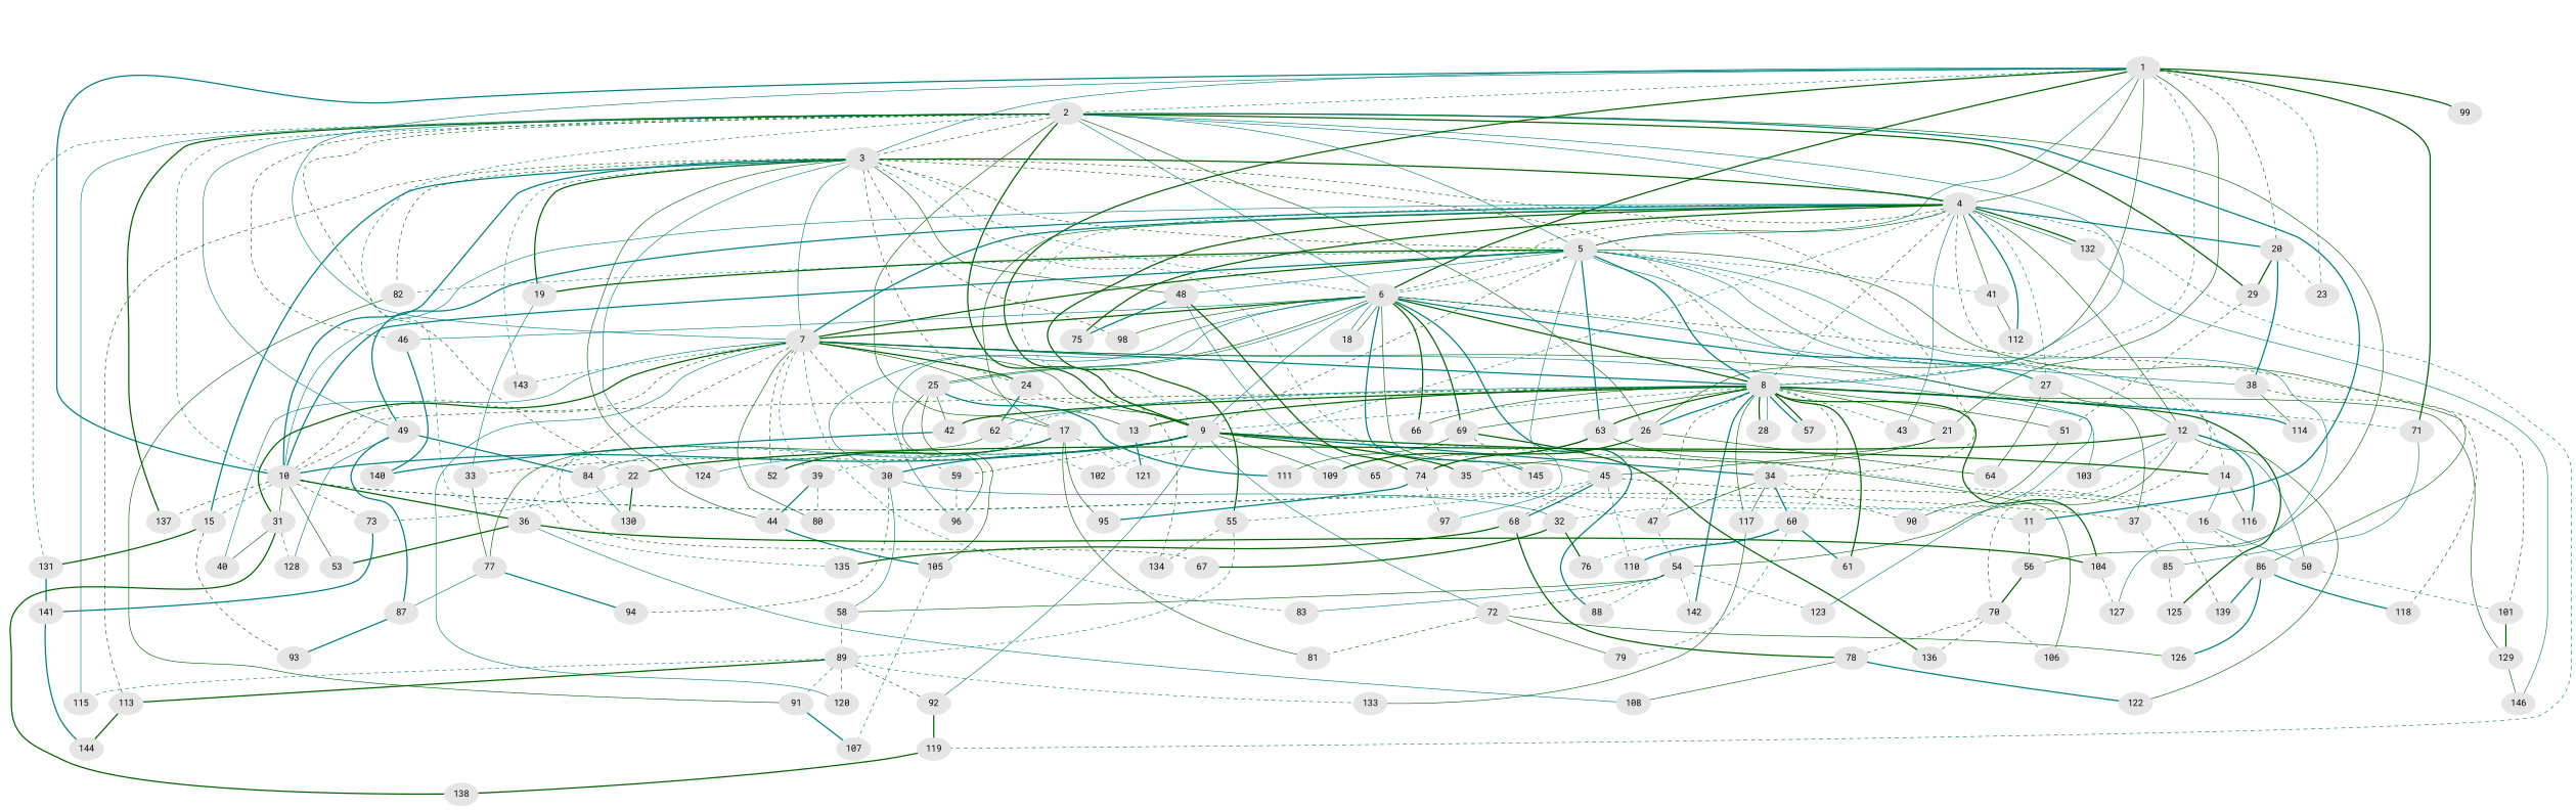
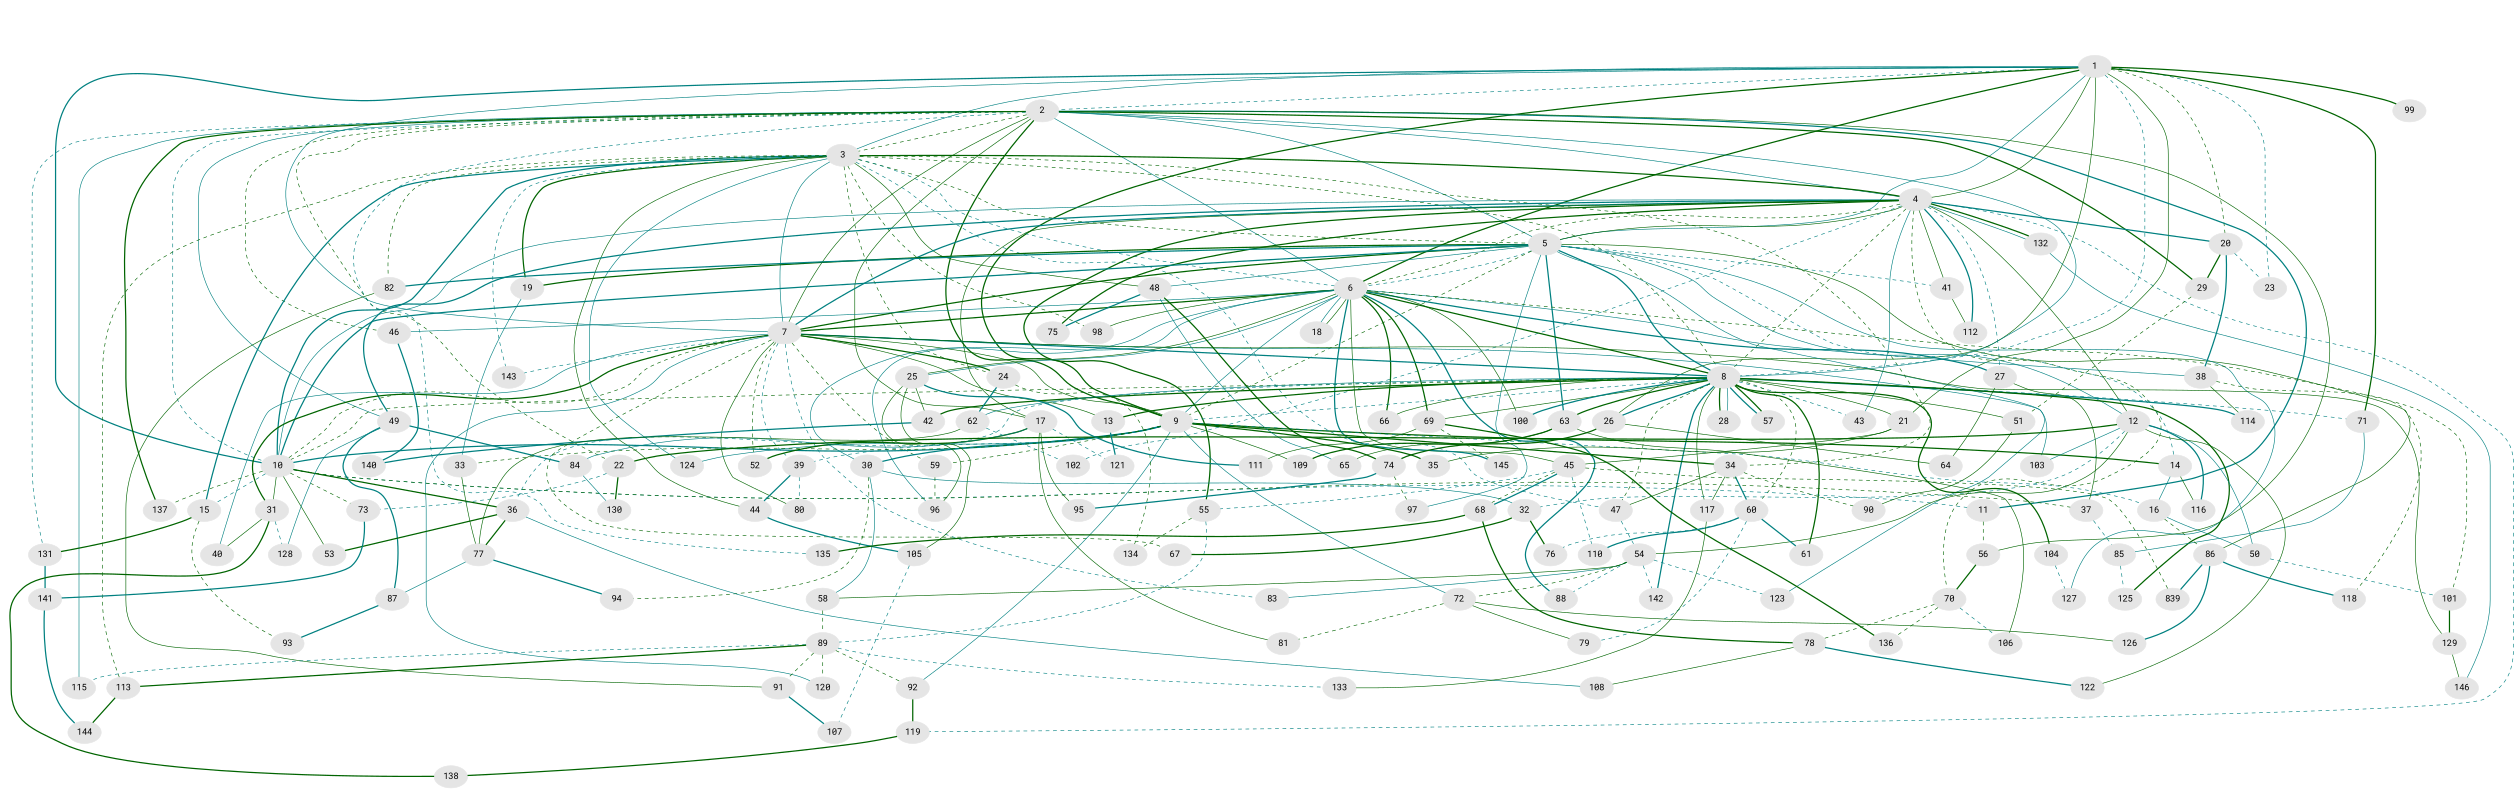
  graph {
    fontname="Roboto Mono"
    node [color=gray90 fontname="Roboto Mono" style=filled]
    edge [color=darkgreen fontname="Roboto Mono" style=solid]
    1
    2
    3
    4
    5
    6
    7
    8
    9
    10
    20
    21
    23
    26
    71
    99
    11
    17
    22
    29
    46
    49
    56
    115
    131
    135
    137
    15
    19
    24
    34
    44
    48
    82
    98
    113
    124
    143
    47
    12
    27
    41
    43
    55
    70
    75
    102
    112
    119
    132
    14
    63
    86
    97
    123
    127
    18
    25
    30
    38
    45
    66
    69
    88
+   100
    101
    145
    96
    13
    31
    39
    40
    52
    59
    67
    80
    83
    103
    120
    129
    28
    36
    42
    51
    57
    60
    61
    62
    104
    114
    117
    125
    142
    16
    33
    35
    72
    92
    109
    37
    53
    73
    64
    74
    85
    121
    81
    84
    95
    130
    140
    128
    87
    141
    93
    134
    90
    105
    65
    91
    144
    32
    50
    54
    116
    122
    89
    106
    78
    136
    138
    146
    118
-   139
+   139 [label=839]
    126
    111
    58
    94
    68
    110
    108
    76
    79
    77
    133
    107
    1 -- 2 [color=teal style=dashed]
    1 -- 3 [color=teal]
    1 -- 4
    1 -- 5 [color=teal]
    1 -- 6 [style=bold]
    1 -- 7 [color=teal]
    1 -- 8 [color=teal style=dashed]
    1 -- 9 [style=bold]
    1 -- 10 [color=teal style=bold]
    1 -- 20 [style=dashed]
    1 -- 21
    1 -- 23 [color=teal style=dashed]
    1 -- 26
    1 -- 71 [style=bold]
    1 -- 99 [style=bold]
    2 -- 3 [style=dashed]
    2 -- 4 [color=teal]
    2 -- 5 [color=teal]
    2 -- 6 [color=teal]
-   2 -- 26
+   2 -- 7
    2 -- 8 [color=teal]
    2 -- 9 [style=bold]
    2 -- 10 [color=teal style=dashed]
    2 -- 11 [color=teal style=bold]
    2 -- 17
    2 -- 22 [style=dashed]
    2 -- 29 [style=bold]
    2 -- 46 [style=dashed]
    2 -- 49 [color=teal]
    2 -- 56
    2 -- 115 [color=teal]
    2 -- 131 [color=teal style=dashed]
    2 -- 135 [color=teal style=dashed]
    2 -- 137 [style=bold]
    3 -- 4 [style=bold]
    3 -- 5 [style=dashed]
    3 -- 6 [color=teal style=dashed]
    3 -- 7 [color=teal]
    3 -- 8 [style=dashed]
    3 -- 10 [color=teal style=bold]
    3 -- 15 [color=teal style=bold]
    3 -- 19 [style=bold]
    3 -- 24 [style=dashed]
    3 -- 34 [style=dashed]
    3 -- 44
    3 -- 48
    3 -- 82 [style=dashed]
    3 -- 98 [style=dashed]
    3 -- 113 [style=dashed]
    3 -- 124 [color=teal]
    3 -- 143 [color=teal style=dashed]
    3 -- 47 [color=teal style=dashed]
    4 -- 5
    4 -- 6 [style=dashed]
    4 -- 7 [color=teal style=bold]
    4 -- 8 [style=dashed]
-   4 -- 9 [color=teal style=dashed]
    4 -- 10 [color=teal]
    4 -- 20 [color=teal style=bold]
    4 -- 17
    4 -- 49 [color=teal style=bold]
    4 -- 12
    4 -- 27 [color=teal style=dashed]
    4 -- 41
    4 -- 43 [color=teal]
    4 -- 55 [style=bold]
    4 -- 70 [style=dashed]
    4 -- 75 [style=bold]
    4 -- 102 [color=teal style=dashed]
    4 -- 112 [color=teal style=bold]
    4 -- 119 [color=teal style=dashed]
    4 -- 132 [color=teal]
    4 -- 132 [style=bold]
    5 -- 6 [color=teal style=dashed]
    5 -- 7 [style=bold]
    5 -- 8 [color=teal style=bold]
    5 -- 9 [style=dashed]
    5 -- 10 [color=teal style=bold]
    5 -- 19 [style=bold]
    5 -- 48 [color=teal]
-   5 -- 82 [color=teal style=dashed]
+   5 -- 82 [color=teal style=bold]
    5 -- 12 [color=teal]
    5 -- 41 [color=teal style=dashed]
    5 -- 14 [color=teal style=dashed]
    5 -- 63 [color=teal style=bold]
    5 -- 86
    5 -- 97 [color=teal]
    5 -- 123 [color=teal]
    5 -- 127 [color=teal]
    6 -- 7 [style=bold]
    6 -- 8 [style=bold]
    6 -- 9 [color=teal]
    6 -- 46 [color=teal]
    6 -- 98
    6 -- 27 [color=teal style=bold]
    6 -- 18 [color=teal]
    6 -- 18
    6 -- 25
    6 -- 25 [color=teal]
    6 -- 30 [color=teal]
    6 -- 38 [color=teal]
    6 -- 45
    6 -- 66 [style=bold]
    6 -- 69 [style=bold]
    6 -- 88 [color=teal style=bold]
+   6 -- 100
    6 -- 101 [style=dashed]
    6 -- 145 [color=teal style=bold]
    6 -- 96 [color=teal]
    7 -- 8 [color=teal style=bold]
    7 -- 9
    7 -- 10 [style=dashed]
    7 -- 24 [style=bold]
    7 -- 143 [color=teal style=dashed]
    7 -- 13
    7 -- 31 [style=bold]
    7 -- 39 [color=teal style=dashed]
    7 -- 40 [color=teal]
    7 -- 52 [style=dashed]
    7 -- 59 [style=dashed]
    7 -- 67 [style=dashed]
    7 -- 80
    7 -- 83 [color=teal style=dashed]
    7 -- 103 [color=teal]
    7 -- 120 [color=teal]
    7 -- 129
    8 -- 9 [color=teal style=dashed]
    8 -- 10 [style=dashed]
    8 -- 21
    8 -- 26 [color=teal style=bold]
    8 -- 71 [color=teal style=dashed]
    8 -- 47 [style=dashed]
    8 -- 43 [color=teal style=dashed]
    8 -- 63 [style=bold]
    8 -- 66
    8 -- 69
+   8 -- 100 [color=teal style=bold]
    8 -- 13 [style=bold]
    8 -- 28 [style=bold]
    8 -- 28 [color=teal]
    8 -- 36 [color=teal style=dashed]
    8 -- 42 [style=bold]
    8 -- 51
    8 -- 57 [color=teal style=bold]
    8 -- 57 [style=bold]
    8 -- 60 [style=dashed]
    8 -- 61 [style=bold]
    8 -- 62 [color=teal]
    8 -- 104 [style=bold]
    8 -- 114 [color=teal style=bold]
    8 -- 117
    8 -- 125 [style=bold]
    8 -- 142 [color=teal style=bold]
    9 -- 10 [color=teal style=bold]
-   9 -- 34 [color=teal style=bold]
+   9 -- 34 [style=bold]
    9 -- 124 [color=teal]
    9 -- 14 [style=bold]
    9 -- 30 [color=teal style=bold]
    9 -- 39 [color=teal style=dashed]
    9 -- 59 [style=dashed]
    9 -- 16 [color=teal style=dashed]
    9 -- 33 [style=dashed]
    9 -- 35 [style=bold]
    9 -- 72 [color=teal]
    9 -- 92 [color=teal]
    9 -- 109
    10 -- 11 [color=teal style=dashed]
    10 -- 137 [style=dashed]
    10 -- 15 [color=teal style=dashed]
    10 -- 31
    10 -- 36 [style=bold]
    10 -- 37 [style=dashed]
    10 -- 53
    10 -- 73 [style=dashed]
    20 -- 23 [color=teal style=dashed]
    20 -- 29 [style=bold]
    20 -- 38 [color=teal style=bold]
    21 -- 45
    21 -- 35
    26 -- 64
    26 -- 74 [style=bold]
    71 -- 85 [color=teal]
    11 -- 56 [style=dashed]
    17 -- 52 [style=bold]
    17 -- 121 [color=teal style=dashed]
    17 -- 81
    17 -- 84 [color=teal]
    17 -- 95
    22 -- 73 [color=teal style=dashed]
    22 -- 130 [style=bold]
    29 -- 51 [style=dashed]
    46 -- 140 [color=teal style=bold]
    49 -- 84 [color=teal style=bold]
    49 -- 128 [color=teal]
    49 -- 87 [color=teal style=bold]
    56 -- 70 [style=bold]
    131 -- 141 [color=teal style=bold]
    15 -- 131 [style=bold]
    15 -- 93 [style=dashed]
    19 -- 33 [color=teal]
    24 -- 62 [color=teal style=bold]
    24 -- 134 [style=dashed]
    34 -- 47
    34 -- 60 [color=teal style=bold]
    34 -- 117
    34 -- 90 [style=dashed]
    44 -- 105 [color=teal style=bold]
    48 -- 75 [color=teal style=bold]
    48 -- 74 [style=bold]
    48 -- 65 [color=teal]
    82 -- 91
    113 -- 144 [style=bold]
    47 -- 54 [color=teal style=dashed]
    12 -- 22 [style=bold]
    12 -- 103 [color=teal]
    12 -- 32 [color=teal style=dashed]
    12 -- 50 [color=teal]
    12 -- 54
    12 -- 116 [color=teal style=bold]
    12 -- 122
    27 -- 37
    27 -- 64
    41 -- 112
    55 -- 134 [style=dashed]
    55 -- 89 [color=teal style=dashed]
    70 -- 106 [color=teal style=dashed]
    70 -- 78 [style=dashed]
    70 -- 136 [style=dashed]
    119 -- 138 [style=bold]
    132 -- 146 [color=teal]
    14 -- 16 [color=teal]
    14 -- 116
    63 -- 109 [style=bold]
    63 -- 65
    63 -- 106
    86 -- 118 [color=teal style=bold]
    86 -- 139 [color=teal style=bold]
    86 -- 126 [color=teal style=bold]
    25 -- 96
    25 -- 42
    25 -- 105
    25 -- 111 [color=teal style=bold]
    30 -- 32 [color=teal]
    30 -- 58 [color=teal]
    30 -- 94 [style=dashed]
    38 -- 114
    38 -- 118 [style=dashed]
    45 -- 55 [color=teal style=dashed]
    45 -- 139 [style=dashed]
    45 -- 68 [style=dashed]
    45 -- 68 [color=teal style=bold]
    45 -- 110 [color=teal style=dashed]
    69 -- 145 [style=dashed]
    69 -- 136 [style=bold]
    69 -- 111
    101 -- 129 [style=bold]
    13 -- 121 [color=teal style=bold]
    31 -- 40
    31 -- 128 [color=teal style=dashed]
    31 -- 138 [style=bold]
    39 -- 44 [color=teal style=bold]
    39 -- 80 [color=teal style=dashed]
    59 -- 96 [style=dashed]
    129 -- 146
-   36 -- 104 [style=bold]
+   36 -- 77 [style=bold]
    36 -- 53 [style=bold]
    36 -- 108 [color=teal]
    42 -- 140 [color=teal style=bold]
    51 -- 90
    60 -- 61 [color=teal style=bold]
    60 -- 110 [color=teal style=bold]
    60 -- 76 [color=teal style=dashed]
    60 -- 79 [color=teal style=dashed]
    62 -- 102 [color=teal style=dashed]
    62 -- 77
    104 -- 127 [color=teal style=dashed]
    117 -- 133
    16 -- 86 [style=dashed]
    16 -- 50 [color=teal]
    33 -- 77
    72 -- 81 [style=dashed]
    72 -- 126
    72 -- 79
    92 -- 119 [style=bold]
    37 -- 85 [color=teal style=dashed]
    73 -- 141 [color=teal style=bold]
    74 -- 97 [style=dashed]
    74 -- 95 [color=teal style=bold]
    85 -- 125 [color=teal style=dashed]
    84 -- 130 [color=teal]
    87 -- 93 [color=teal style=bold]
    141 -- 144 [color=teal style=bold]
    105 -- 107 [color=teal style=dashed]
    91 -- 107 [color=teal style=bold]
    32 -- 67 [style=bold]
    32 -- 76 [style=bold]
    50 -- 101 [color=teal style=dashed]
    54 -- 123 [color=teal style=dashed]
    54 -- 88 [color=teal style=dashed]
    54 -- 83 [color=teal]
    54 -- 142 [color=teal style=dashed]
    54 -- 72 [style=dashed]
    54 -- 58
    89 -- 115 [color=teal style=dashed]
    89 -- 113 [style=bold]
    89 -- 120 [style=dashed]
    89 -- 92 [style=dashed]
-   89 -- 91 [color=teal style=dashed]
+   89 -- 91 [style=dashed]
    89 -- 133 [color=teal style=dashed]
    78 -- 122 [color=teal style=bold]
    78 -- 108
    58 -- 89 [style=dashed]
    68 -- 135 [style=bold]
    68 -- 78 [style=bold]
    77 -- 87 [color=teal]
    77 -- 94 [color=teal style=bold]
  }
